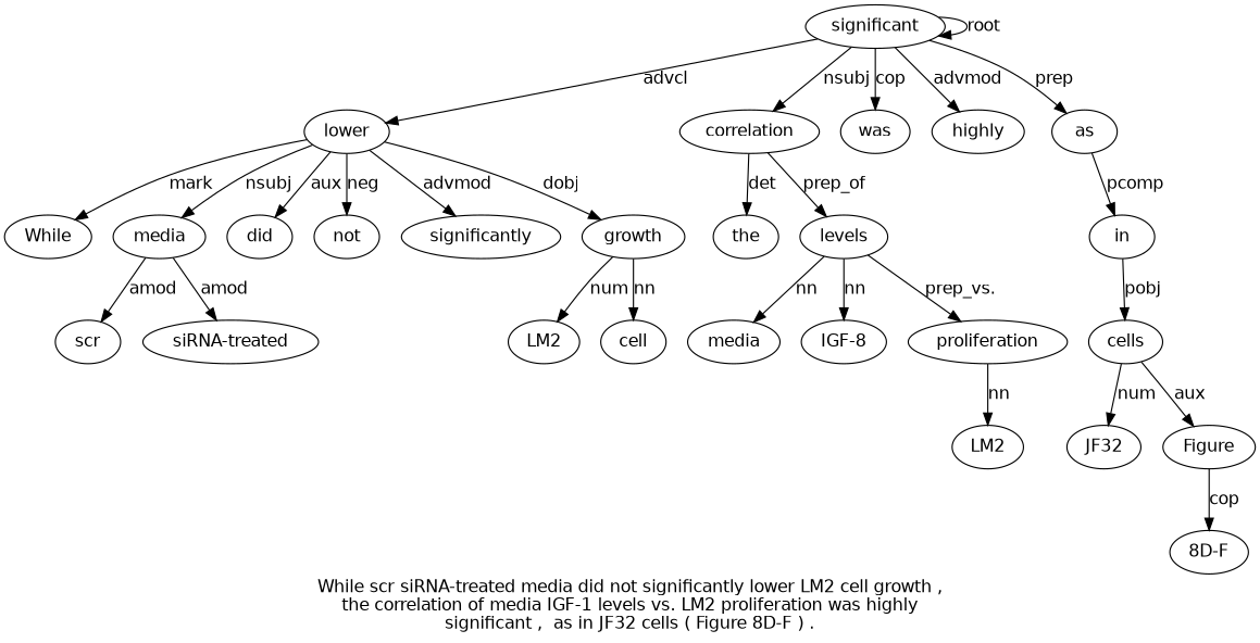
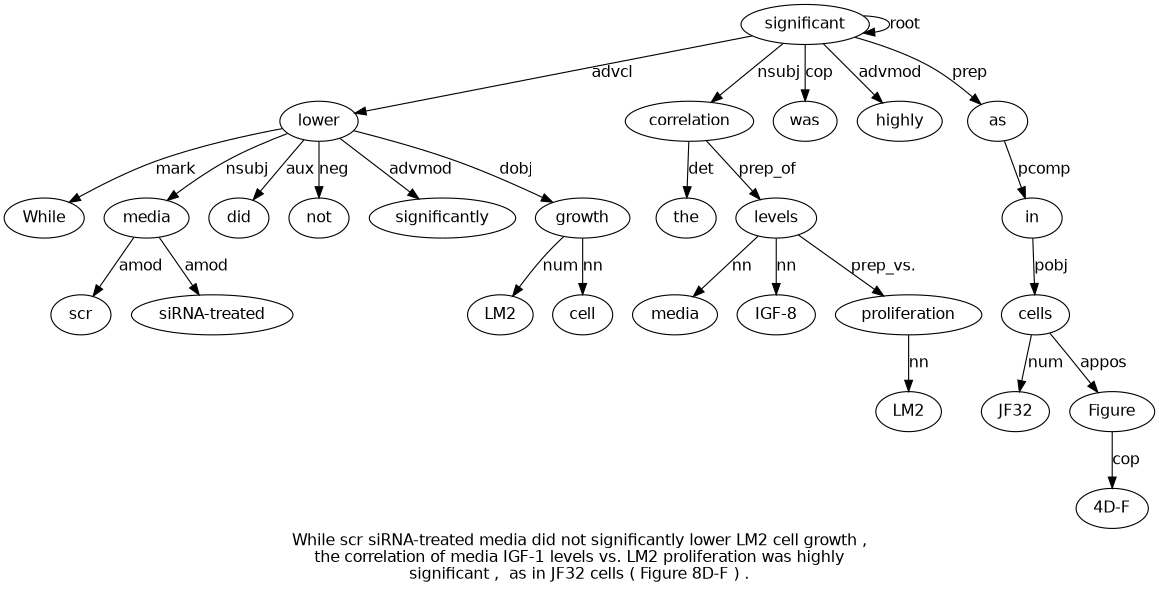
  digraph {
    fontname="DejaVu Sans"
    label="While scr siRNA-treated media did not significantly lower LM2 cell growth ,\nthe correlation of media IGF-1 levels vs. LM2 proliferation was highly\nsignificant ,  as in JF32 cells ( Figure 8D-F ) ."
    node [fillcolor=white fontname="DejaVu Sans" style=filled]
    edge [fontname="DejaVu Sans"]
    n1 [label=lower]
    n2 [label=While]
    n3 [label=media]
    n4 [label=did]
    n5 [label=not]
    n6 [label=significantly]
    n7 [label=growth]
    n8 [label=scr]
    n9 [label="siRNA-treated"]
    n10 [label=LM2]
    n11 [label=cell]
    n12 [label=significant]
    n13 [label=correlation]
    n14 [label=was]
    n15 [label=highly]
    n16 [label=as]
    n17 [label=the]
    n18 [label=levels]
    n19 [label=in]
    n20 [label=media]
    n21 [label="IGF-8"]
    n22 [label=proliferation]
    n23 [label=LM2]
    n24 [label=cells]
    n25 [label=JF32]
    n26 [label=Figure]
-   n27 [label="8D-F"]
+   n27 [label="4D-F"]
    n1 -> n2 [label=mark]
    n1 -> n3 [label=nsubj]
    n1 -> n4 [label=aux]
    n1 -> n5 [label=neg]
    n1 -> n6 [label=advmod]
    n1 -> n7 [label=dobj]
    n3 -> n8 [label=amod]
    n3 -> n9 [label=amod]
    n7 -> n10 [label=num]
    n7 -> n11 [label=nn]
    n12 -> n1 [label=advcl]
    n12 -> n12 [label=root]
    n12 -> n13 [label=nsubj]
    n12 -> n14 [label=cop]
    n12 -> n15 [label=advmod]
    n12 -> n16 [label=prep]
    n13 -> n17 [label=det]
    n13 -> n18 [label=prep_of]
    n16 -> n19 [label=pcomp]
    n18 -> n20 [label=nn]
    n18 -> n21 [label=nn]
    n18 -> n22 [label="prep_vs."]
    n19 -> n24 [label=pobj]
    n22 -> n23 [label=nn]
    n24 -> n25 [label=num]
-   n24 -> n26 [label=aux]
+   n24 -> n26 [label=appos]
    n26 -> n27 [label=cop]
  }
